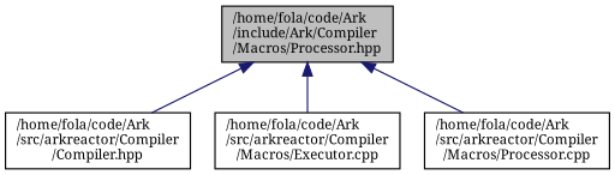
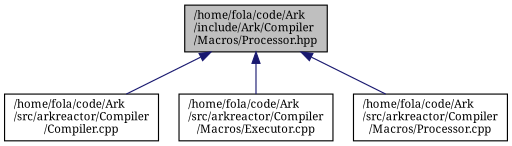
  digraph {
    fontname="Noto Serif"
    node [color=black fillcolor=white fontname="Noto Serif" fontsize=10 shape=record style=filled]
    edge [color=midnightblue dir=back fontname="Noto Serif" fontsize=10 labelfontname=Helvetica labelfontsize=10 style=solid]
    n1 [fillcolor=grey75 fontcolor=black height=0.2 label="/home/fola/code/Ark\l/include/Ark/Compiler\l/Macros/Processor.hpp" width=0.4]
-   n2 [height=0.2 label="/home/fola/code/Ark\l/src/arkreactor/Compiler\l/Compiler.hpp" width=0.4]
+   n2 [height=0.2 label="/home/fola/code/Ark\l/src/arkreactor/Compiler\l/Compiler.cpp" width=0.4]
    n3 [height=0.2 label="/home/fola/code/Ark\l/src/arkreactor/Compiler\l/Macros/Executor.cpp" width=0.4]
    n4 [height=0.2 label="/home/fola/code/Ark\l/src/arkreactor/Compiler\l/Macros/Processor.cpp" width=0.4]
    n1 -> n2
    n1 -> n3
    n1 -> n4
  }
